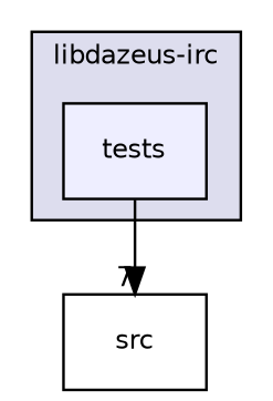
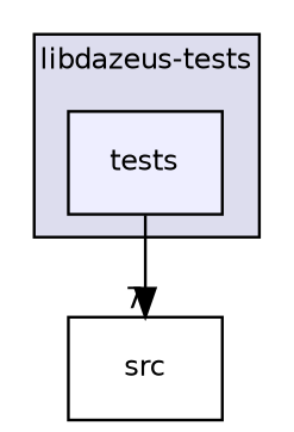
  digraph {
    compound=true
    node [fontname=Helvetica fontsize=10 shape=box]
    n1 [fillcolor="#eeeeff" label=tests pencolor=black style=filled]
    n2 [label=src]
    subgraph cluster_1 {
      bgcolor="#ddddee"
      fontname=Helvetica
      fontsize=10
-     label="libdazeus-irc"
+     label="libdazeus-tests"
      pencolor=black
      n1
    }
    n1 -> n2 [headlabel=7 labeldistance=1.5 labelfontname=Helvetica labelfontsize=10]
  }
